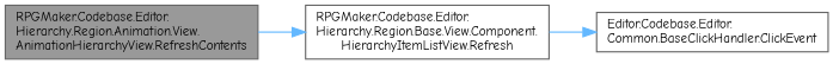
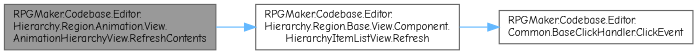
  digraph {
    rankdir=LR
    fontname="Comic Neue"
    node [color=grey40 fillcolor=white fontname="Comic Neue" fontsize=10 shape=box style=filled]
    edge [color=steelblue1 fontname="Comic Neue" fontsize=10 labelfontname=Helvetica labelfontsize=10 style=solid]
    n1 [color=gray40 fillcolor=grey60 fontcolor=black height=0.2 label="RPGMaker.Codebase.Editor.\lHierarchy.Region.Animation.View.\lAnimationHierarchyView.RefreshContents" width=0.4]
    n2 [height=0.2 label="RPGMaker.Codebase.Editor.\lHierarchy.Region.Base.View.Component.\lHierarchyItemListView.Refresh" width=0.4]
-   n3 [height=0.2 label="Editor.Codebase.Editor.\lCommon.BaseClickHandler.ClickEvent" width=0.4]
+   n3 [height=0.2 label="RPGMaker.Codebase.Editor.\lCommon.BaseClickHandler.ClickEvent" width=0.4]
    n1 -> n2
    n2 -> n3
  }
